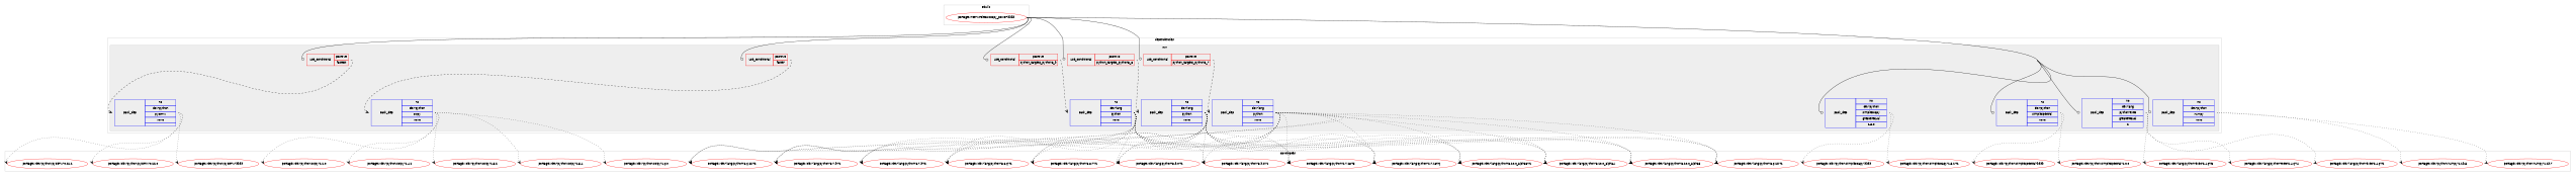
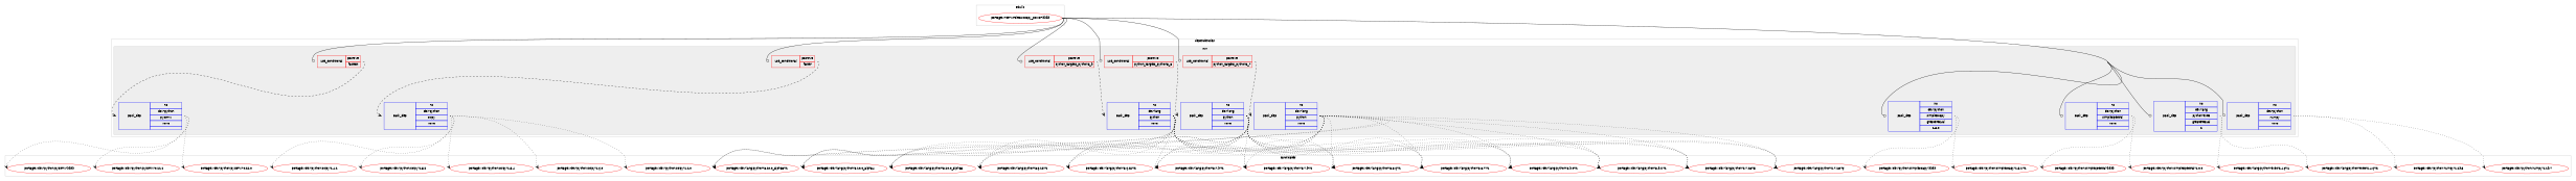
  digraph {
    compound=true
    concentrate=true
    fontname=Helvetica
    fontsize=10
    newrank=true
    rankdir=TB
    ranksep=1.5
    node [color=red fontname=Helvetica fontsize=10]
    edge [arrowhead=vee headport=w style=dotted tailport=e weight=100]
    n1 [label="portage://net-wireless/soapy_power-9999" width=4]
    n2 [color=blue label=<<TABLE BORDER="0" CELLBORDER="1" CELLSPACING="0" CELLPADDING="4" WIDTH="220"><TR><TD ROWSPAN="6" CELLPADDING="30">pack_dep</TD></TR><TR><TD WIDTH="110">no</TD></TR><TR><TD>dev-python</TD></TR><TR><TD>scipy</TD></TR><TR><TD>none</TD></TR><TR><TD></TD></TR></TABLE>> shape=none]
    n3 [label=<<TABLE BORDER="0" CELLBORDER="1" CELLSPACING="0" CELLPADDING="4"><TR><TD ROWSPAN="3" CELLPADDING="10">use_conditional</TD></TR><TR><TD>positive</TD></TR><TR><TD>faster</TD></TR></TABLE>> shape=none]
    n4 [color=blue label=<<TABLE BORDER="0" CELLBORDER="1" CELLSPACING="0" CELLPADDING="4" WIDTH="220"><TR><TD ROWSPAN="6" CELLPADDING="30">pack_dep</TD></TR><TR><TD WIDTH="110">no</TD></TR><TR><TD>dev-python</TD></TR><TR><TD>pyFFTW</TD></TR><TR><TD>none</TD></TR><TR><TD></TD></TR></TABLE>> shape=none]
    n5 [label=<<TABLE BORDER="0" CELLBORDER="1" CELLSPACING="0" CELLPADDING="4"><TR><TD ROWSPAN="3" CELLPADDING="10">use_conditional</TD></TR><TR><TD>positive</TD></TR><TR><TD>fastest</TD></TR></TABLE>> shape=none]
    n6 [color=blue label=<<TABLE BORDER="0" CELLBORDER="1" CELLSPACING="0" CELLPADDING="4" WIDTH="220"><TR><TD ROWSPAN="6" CELLPADDING="30">pack_dep</TD></TR><TR><TD WIDTH="110">no</TD></TR><TR><TD>dev-lang</TD></TR><TR><TD>python</TD></TR><TR><TD>none</TD></TR><TR><TD></TD></TR></TABLE>> shape=none]
    n7 [label=<<TABLE BORDER="0" CELLBORDER="1" CELLSPACING="0" CELLPADDING="4"><TR><TD ROWSPAN="3" CELLPADDING="10">use_conditional</TD></TR><TR><TD>positive</TD></TR><TR><TD>python_targets_python3_7</TD></TR></TABLE>> shape=none]
    n8 [color=blue label=<<TABLE BORDER="0" CELLBORDER="1" CELLSPACING="0" CELLPADDING="4" WIDTH="220"><TR><TD ROWSPAN="6" CELLPADDING="30">pack_dep</TD></TR><TR><TD WIDTH="110">no</TD></TR><TR><TD>dev-lang</TD></TR><TR><TD>python</TD></TR><TR><TD>none</TD></TR><TR><TD></TD></TR></TABLE>> shape=none]
    n9 [label=<<TABLE BORDER="0" CELLBORDER="1" CELLSPACING="0" CELLPADDING="4"><TR><TD ROWSPAN="3" CELLPADDING="10">use_conditional</TD></TR><TR><TD>positive</TD></TR><TR><TD>python_targets_python3_8</TD></TR></TABLE>> shape=none]
    n10 [color=blue label=<<TABLE BORDER="0" CELLBORDER="1" CELLSPACING="0" CELLPADDING="4" WIDTH="220"><TR><TD ROWSPAN="6" CELLPADDING="30">pack_dep</TD></TR><TR><TD WIDTH="110">no</TD></TR><TR><TD>dev-lang</TD></TR><TR><TD>python</TD></TR><TR><TD>none</TD></TR><TR><TD></TD></TR></TABLE>> shape=none]
    n11 [label=<<TABLE BORDER="0" CELLBORDER="1" CELLSPACING="0" CELLPADDING="4"><TR><TD ROWSPAN="3" CELLPADDING="10">use_conditional</TD></TR><TR><TD>positive</TD></TR><TR><TD>python_targets_python3_9</TD></TR></TABLE>> shape=none]
    n12 [color=blue label=<<TABLE BORDER="0" CELLBORDER="1" CELLSPACING="0" CELLPADDING="4" WIDTH="220"><TR><TD ROWSPAN="6" CELLPADDING="30">pack_dep</TD></TR><TR><TD WIDTH="110">no</TD></TR><TR><TD>dev-lang</TD></TR><TR><TD>python-exec</TD></TR><TR><TD>greaterequal</TD></TR><TR><TD>2</TD></TR></TABLE>> shape=none]
    n13 [color=blue label=<<TABLE BORDER="0" CELLBORDER="1" CELLSPACING="0" CELLPADDING="4" WIDTH="220"><TR><TD ROWSPAN="6" CELLPADDING="30">pack_dep</TD></TR><TR><TD WIDTH="110">no</TD></TR><TR><TD>dev-python</TD></TR><TR><TD>numpy</TD></TR><TR><TD>none</TD></TR><TR><TD></TD></TR></TABLE>> shape=none]
    n14 [color=blue label=<<TABLE BORDER="0" CELLBORDER="1" CELLSPACING="0" CELLPADDING="4" WIDTH="220"><TR><TD ROWSPAN="6" CELLPADDING="30">pack_dep</TD></TR><TR><TD WIDTH="110">no</TD></TR><TR><TD>dev-python</TD></TR><TR><TD>simplesoapy</TD></TR><TR><TD>greaterequal</TD></TR><TR><TD>1.5.0</TD></TR></TABLE>> shape=none]
    n15 [color=blue label=<<TABLE BORDER="0" CELLBORDER="1" CELLSPACING="0" CELLPADDING="4" WIDTH="220"><TR><TD ROWSPAN="6" CELLPADDING="30">pack_dep</TD></TR><TR><TD WIDTH="110">no</TD></TR><TR><TD>dev-python</TD></TR><TR><TD>simplespectral</TD></TR><TR><TD>none</TD></TR><TR><TD></TD></TR></TABLE>> shape=none]
    n16 [label="portage://dev-python/scipy-1.6.0" width=4]
    n17 [label="portage://dev-python/scipy-1.5.4" width=4]
    n18 [label="portage://dev-python/scipy-1.5.2" width=4]
    n19 [label="portage://dev-python/scipy-1.4.1" width=4]
    n20 [label="portage://dev-python/scipy-1.1.0" width=4]
    n21 [label="portage://dev-python/pyFFTW-9999" width=4]
    n22 [label="portage://dev-python/pyFFTW-0.12.0" width=4]
    n23 [label="portage://dev-python/pyFFTW-0.11.1" width=4]
    n24 [label="portage://dev-lang/python-3.9.1-r1" width=4]
    n25 [label="portage://dev-lang/python-3.9.0-r1" width=4]
    n26 [label="portage://dev-lang/python-3.8.7-r1" width=4]
    n27 [label="portage://dev-lang/python-3.8.6-r1" width=4]
    n28 [label="portage://dev-lang/python-3.7.9-r2" width=4]
    n29 [label="portage://dev-lang/python-3.7.9-r1" width=4]
    n30 [label="portage://dev-lang/python-3.6.12-r2" width=4]
    n31 [label="portage://dev-lang/python-3.6.12-r1" width=4]
    n32 [label="portage://dev-lang/python-3.10.0_alpha5" width=4]
    n33 [label="portage://dev-lang/python-3.10.0_alpha4" width=4]
    n34 [label="portage://dev-lang/python-3.10.0_alpha3-r1" width=4]
    n35 [label="portage://dev-lang/python-2.7.18-r6" width=4]
    n36 [label="portage://dev-lang/python-2.7.18-r5" width=4]
    n37 [label="portage://dev-lang/python-exec-2.4.6-r4" width=4]
-   n38 [label="portage://dev-lang/python-exec-2.4.6-r3" width=4]
    n39 [label="portage://dev-lang/python-exec-2.4.6-r2" width=4]
    n40 [label="portage://dev-python/numpy-1.19.5" width=4]
    n41 [label="portage://dev-python/numpy-1.19.7" width=4]
    n42 [label="portage://dev-python/simplesoapy-9999" width=4]
    n43 [label="portage://dev-python/simplesoapy-1.5.1-r1" width=4]
    n44 [label="portage://dev-python/simplespectral-9999" width=4]
    n45 [label="portage://dev-python/simplespectral-1.0.0" width=4]
    subgraph cluster_1 {
      color=gray
      label=<<i>ebuild</i>>
      n1
    }
    subgraph cluster_2 {
      color=gray
      label=<<i>dependencies</i>>
      subgraph cluster_3 {
        color=gray
        fillcolor="#eeeeee"
        label=<<i>compile</i>>
        style=filled
      }
      subgraph cluster_4 {
        color=gray
        fillcolor="#eeeeee"
        label=<<i>compile and run</i>>
        style=filled
      }
      subgraph cluster_5 {
        color=gray
        fillcolor="#eeeeee"
        label=<<i>run</i>>
        style=filled
        subgraph sub_6 {
          color=gray
          fillcolor="#eeeeee"
          label=<<i>run</i>>
          style=filled
          n3
          subgraph sub_7 {
            color=gray
            fillcolor="#eeeeee"
            label=<<i>run</i>>
            style=filled
            n2
          }
        }
        subgraph sub_8 {
          color=gray
          fillcolor="#eeeeee"
          label=<<i>run</i>>
          style=filled
          n5
          subgraph sub_9 {
            color=gray
            fillcolor="#eeeeee"
            label=<<i>run</i>>
            style=filled
            n4
          }
        }
        subgraph sub_10 {
          color=gray
          fillcolor="#eeeeee"
          label=<<i>run</i>>
          style=filled
          n7
          subgraph sub_11 {
            color=gray
            fillcolor="#eeeeee"
            label=<<i>run</i>>
            style=filled
            n6
          }
        }
        subgraph sub_12 {
          color=gray
          fillcolor="#eeeeee"
          label=<<i>run</i>>
          style=filled
          n9
          subgraph sub_13 {
            color=gray
            fillcolor="#eeeeee"
            label=<<i>run</i>>
            style=filled
            n8
          }
        }
        subgraph sub_14 {
          color=gray
          fillcolor="#eeeeee"
          label=<<i>run</i>>
          style=filled
          n11
          subgraph sub_15 {
            color=gray
            fillcolor="#eeeeee"
            label=<<i>run</i>>
            style=filled
            n10
          }
        }
        subgraph sub_16 {
          color=gray
          fillcolor="#eeeeee"
          label=<<i>run</i>>
          style=filled
          n12
        }
        subgraph sub_17 {
          color=gray
          fillcolor="#eeeeee"
          label=<<i>run</i>>
          style=filled
          n13
        }
        subgraph sub_18 {
          color=gray
          fillcolor="#eeeeee"
          label=<<i>run</i>>
          style=filled
          n14
        }
        subgraph sub_19 {
          color=gray
          fillcolor="#eeeeee"
          label=<<i>run</i>>
          style=filled
          n15
        }
      }
    }
    subgraph cluster_20 {
      color=gray
      label=<<i>candidates</i>>
      rank=same
      subgraph sub_21 {
        color=black
        label=<<i>candidates</i>>
        nodesep=1
        rank=same
        n16
        n17
        n18
        n19
        n20
      }
      subgraph sub_22 {
        color=black
        label=<<i>candidates</i>>
        nodesep=1
        rank=same
        n21
        n22
        n23
      }
      subgraph sub_23 {
        color=black
        label=<<i>candidates</i>>
        nodesep=1
        rank=same
        n24
        n25
        n26
        n27
        n28
        n29
        n30
        n31
        n32
        n33
        n34
        n35
        n36
      }
      subgraph sub_24 {
        color=black
        label=<<i>candidates</i>>
        nodesep=1
        rank=same
        n24
        n25
        n26
        n27
        n28
        n29
        n30
        n31
        n32
        n33
        n34
        n35
        n36
      }
      subgraph sub_25 {
        color=black
        label=<<i>candidates</i>>
        nodesep=1
        rank=same
        n24
        n25
        n26
        n27
        n28
        n29
        n30
        n31
        n32
        n33
        n34
        n35
        n36
      }
      subgraph sub_26 {
        color=black
        label=<<i>candidates</i>>
        nodesep=1
        rank=same
        n37
-       n38
        n39
      }
      subgraph sub_27 {
        color=black
        label=<<i>candidates</i>>
        nodesep=1
        rank=same
        n40
        n41
      }
      subgraph sub_28 {
        color=black
        label=<<i>candidates</i>>
        nodesep=1
        rank=same
        n42
        n43
      }
      subgraph sub_29 {
        color=black
        label=<<i>candidates</i>>
        nodesep=1
        rank=same
        n44
        n45
      }
    }
    n1 -> n3 [arrowhead=odot style=solid weight=20]
    n1 -> n5 [arrowhead=odot style=solid weight=20]
    n1 -> n7 [arrowhead=odot style=solid weight=20]
    n1 -> n9 [arrowhead=odot style=solid weight=20]
    n1 -> n11 [arrowhead=odot style=solid weight=20]
    n1 -> n12 [arrowhead=odot style=solid weight=20]
    n1 -> n13 [arrowhead=odot style=solid weight=20]
    n1 -> n14 [arrowhead=odot style=solid weight=20]
    n1 -> n15 [arrowhead=odot style=solid weight=20]
    n2 -> n16
    n2 -> n17
    n2 -> n18
    n2 -> n19
    n2 -> n20
    n3 -> n2 [style=dashed weight=20]
    n4 -> n21
    n4 -> n22
    n4 -> n23
    n5 -> n4 [style=dashed weight=20]
    n6 -> n24
    n6 -> n25
    n6 -> n26
    n6 -> n27
    n6 -> n28
    n6 -> n29
    n6 -> n30
    n6 -> n31
    n6 -> n32
    n6 -> n33
    n6 -> n34
    n6 -> n35
    n6 -> n36
    n7 -> n6 [style=dashed weight=20]
    n8 -> n24
    n8 -> n25
    n8 -> n26
    n8 -> n27
    n8 -> n28
    n8 -> n29
    n8 -> n30
    n8 -> n31
    n8 -> n32
    n8 -> n33
    n8 -> n34
    n8 -> n35
    n8 -> n36
    n9 -> n8 [style=dashed weight=20]
    n10 -> n24
    n10 -> n25
    n10 -> n26
    n10 -> n27
    n10 -> n28
    n10 -> n29
    n10 -> n30
    n10 -> n31
    n10 -> n32
    n10 -> n33
    n10 -> n34
    n10 -> n35
    n10 -> n36
    n11 -> n10 [style=dashed weight=20]
    n12 -> n37
-   n12 -> n38
    n12 -> n39
    n13 -> n40
    n13 -> n41
    n14 -> n42
    n14 -> n43
    n15 -> n44
    n15 -> n45
  }
